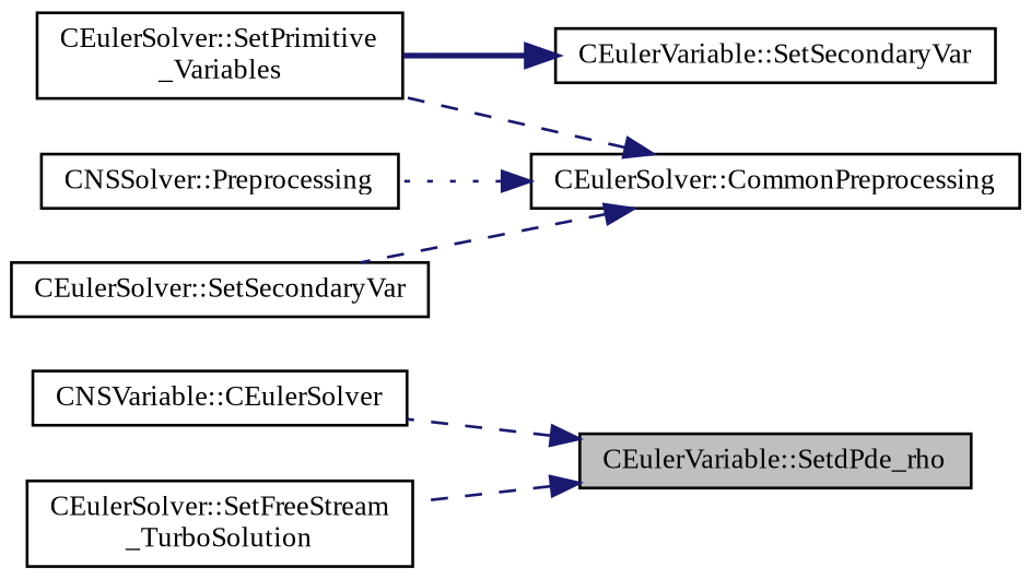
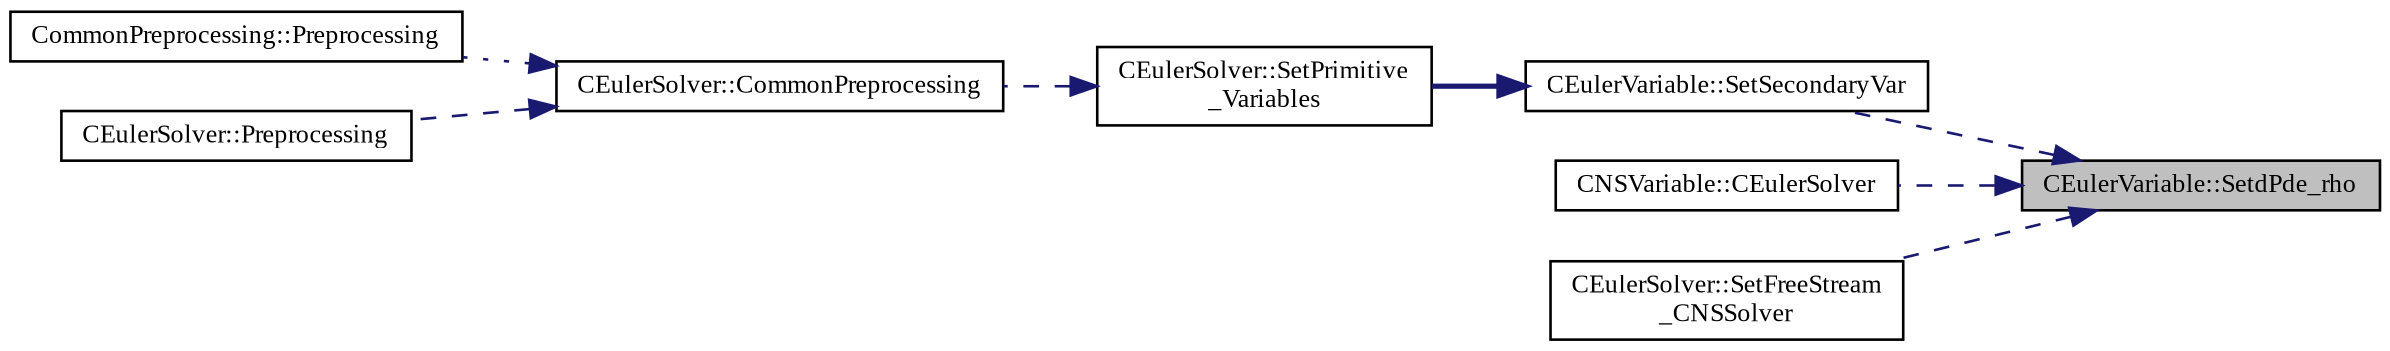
  digraph {
    fontname="Liberation Serif"
    rankdir=RL
    node [color=black fillcolor=white fontname="Liberation Serif" fontsize=10 shape=record style=filled]
    edge [color=midnightblue dir=back fontname="Liberation Serif" fontsize=10 labelfontname=Helvetica labelfontsize=10 style=dashed]
    n1 [fillcolor=grey75 fontcolor=black height=0.2 label="CEulerVariable::SetdPde_rho" width=0.4]
    n2 [height=0.2 label="CEulerVariable::SetSecondaryVar" width=0.4]
    n3 [height=0.2 label="CNSVariable::CEulerSolver" width=0.4]
-   n4 [height=0.2 label="CEulerSolver::SetFreeStream\l_TurboSolution" width=0.4]
+   n4 [height=0.2 label="CEulerSolver::SetFreeStream\l_CNSSolver" width=0.4]
    n5 [height=0.2 label="CEulerSolver::SetPrimitive\l_Variables" width=0.4]
    n6 [height=0.2 label="CEulerSolver::CommonPreprocessing" width=0.4]
-   n7 [height=0.2 label="CNSSolver::Preprocessing" width=0.4]
-   n8 [height=0.2 label="CEulerSolver::SetSecondaryVar" width=0.4]
+   n7 [height=0.2 label="CommonPreprocessing::Preprocessing" width=0.4]
+   n8 [height=0.2 label="CEulerSolver::Preprocessing" width=0.4]
+   n1 -> n2
    n1 -> n3
    n1 -> n4
    n2 -> n5 [style=bold]
-   n6 -> n5
+   n5 -> n6
    n6 -> n7 [style=dotted]
    n6 -> n8
  }
